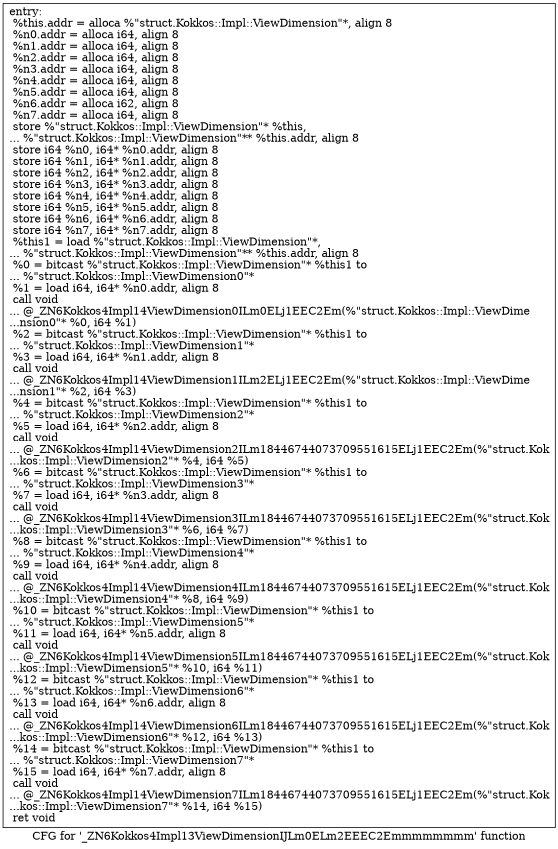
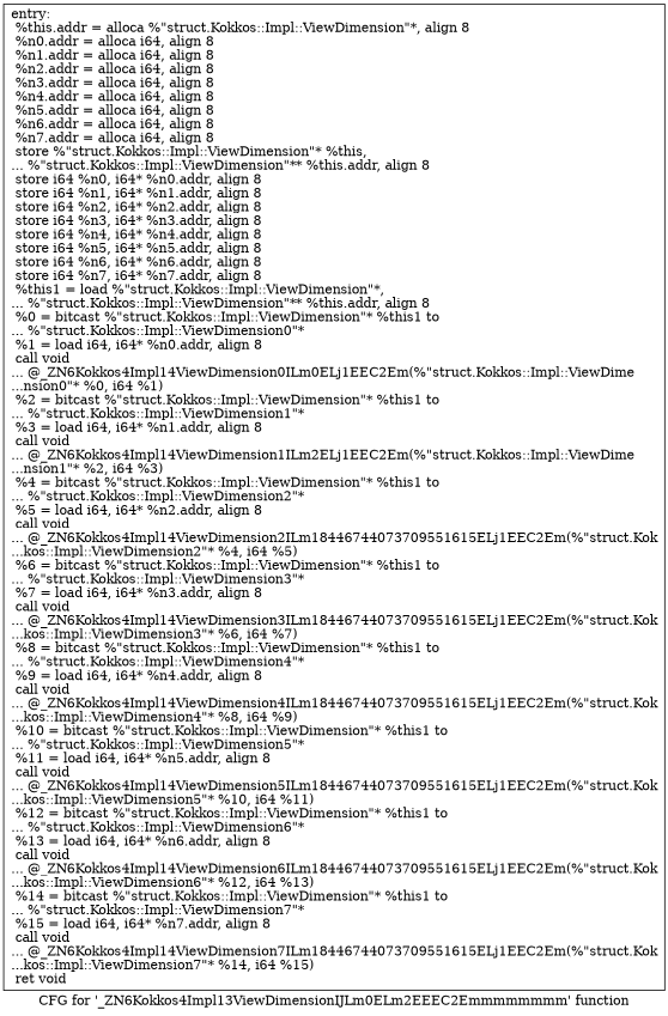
  digraph {
    label="CFG for '_ZN6Kokkos4Impl13ViewDimensionIJLm0ELm2EEEC2Emmmmmmmm' function"
-   n1 [label="{entry:\l  %this.addr = alloca %\"struct.Kokkos::Impl::ViewDimension\"*, align 8\l  %n0.addr = alloca i64, align 8\l  %n1.addr = alloca i64, align 8\l  %n2.addr = alloca i64, align 8\l  %n3.addr = alloca i64, align 8\l  %n4.addr = alloca i64, align 8\l  %n5.addr = alloca i64, align 8\l  %n6.addr = alloca i62, align 8\l  %n7.addr = alloca i64, align 8\l  store %\"struct.Kokkos::Impl::ViewDimension\"* %this,\l... %\"struct.Kokkos::Impl::ViewDimension\"** %this.addr, align 8\l  store i64 %n0, i64* %n0.addr, align 8\l  store i64 %n1, i64* %n1.addr, align 8\l  store i64 %n2, i64* %n2.addr, align 8\l  store i64 %n3, i64* %n3.addr, align 8\l  store i64 %n4, i64* %n4.addr, align 8\l  store i64 %n5, i64* %n5.addr, align 8\l  store i64 %n6, i64* %n6.addr, align 8\l  store i64 %n7, i64* %n7.addr, align 8\l  %this1 = load %\"struct.Kokkos::Impl::ViewDimension\"*,\l... %\"struct.Kokkos::Impl::ViewDimension\"** %this.addr, align 8\l  %0 = bitcast %\"struct.Kokkos::Impl::ViewDimension\"* %this1 to\l... %\"struct.Kokkos::Impl::ViewDimension0\"*\l  %1 = load i64, i64* %n0.addr, align 8\l  call void\l... @_ZN6Kokkos4Impl14ViewDimension0ILm0ELj1EEC2Em(%\"struct.Kokkos::Impl::ViewDime\l...nsion0\"* %0, i64 %1)\l  %2 = bitcast %\"struct.Kokkos::Impl::ViewDimension\"* %this1 to\l... %\"struct.Kokkos::Impl::ViewDimension1\"*\l  %3 = load i64, i64* %n1.addr, align 8\l  call void\l... @_ZN6Kokkos4Impl14ViewDimension1ILm2ELj1EEC2Em(%\"struct.Kokkos::Impl::ViewDime\l...nsion1\"* %2, i64 %3)\l  %4 = bitcast %\"struct.Kokkos::Impl::ViewDimension\"* %this1 to\l... %\"struct.Kokkos::Impl::ViewDimension2\"*\l  %5 = load i64, i64* %n2.addr, align 8\l  call void\l... @_ZN6Kokkos4Impl14ViewDimension2ILm18446744073709551615ELj1EEC2Em(%\"struct.Kok\l...kos::Impl::ViewDimension2\"* %4, i64 %5)\l  %6 = bitcast %\"struct.Kokkos::Impl::ViewDimension\"* %this1 to\l... %\"struct.Kokkos::Impl::ViewDimension3\"*\l  %7 = load i64, i64* %n3.addr, align 8\l  call void\l... @_ZN6Kokkos4Impl14ViewDimension3ILm18446744073709551615ELj1EEC2Em(%\"struct.Kok\l...kos::Impl::ViewDimension3\"* %6, i64 %7)\l  %8 = bitcast %\"struct.Kokkos::Impl::ViewDimension\"* %this1 to\l... %\"struct.Kokkos::Impl::ViewDimension4\"*\l  %9 = load i64, i64* %n4.addr, align 8\l  call void\l... @_ZN6Kokkos4Impl14ViewDimension4ILm18446744073709551615ELj1EEC2Em(%\"struct.Kok\l...kos::Impl::ViewDimension4\"* %8, i64 %9)\l  %10 = bitcast %\"struct.Kokkos::Impl::ViewDimension\"* %this1 to\l... %\"struct.Kokkos::Impl::ViewDimension5\"*\l  %11 = load i64, i64* %n5.addr, align 8\l  call void\l... @_ZN6Kokkos4Impl14ViewDimension5ILm18446744073709551615ELj1EEC2Em(%\"struct.Kok\l...kos::Impl::ViewDimension5\"* %10, i64 %11)\l  %12 = bitcast %\"struct.Kokkos::Impl::ViewDimension\"* %this1 to\l... %\"struct.Kokkos::Impl::ViewDimension6\"*\l  %13 = load i64, i64* %n6.addr, align 8\l  call void\l... @_ZN6Kokkos4Impl14ViewDimension6ILm18446744073709551615ELj1EEC2Em(%\"struct.Kok\l...kos::Impl::ViewDimension6\"* %12, i64 %13)\l  %14 = bitcast %\"struct.Kokkos::Impl::ViewDimension\"* %this1 to\l... %\"struct.Kokkos::Impl::ViewDimension7\"*\l  %15 = load i64, i64* %n7.addr, align 8\l  call void\l... @_ZN6Kokkos4Impl14ViewDimension7ILm18446744073709551615ELj1EEC2Em(%\"struct.Kok\l...kos::Impl::ViewDimension7\"* %14, i64 %15)\l  ret void\l}" shape=record]
+   n1 [label="{entry:\l  %this.addr = alloca %\"struct.Kokkos::Impl::ViewDimension\"*, align 8\l  %n0.addr = alloca i64, align 8\l  %n1.addr = alloca i64, align 8\l  %n2.addr = alloca i64, align 8\l  %n3.addr = alloca i64, align 8\l  %n4.addr = alloca i64, align 8\l  %n5.addr = alloca i64, align 8\l  %n6.addr = alloca i64, align 8\l  %n7.addr = alloca i64, align 8\l  store %\"struct.Kokkos::Impl::ViewDimension\"* %this,\l... %\"struct.Kokkos::Impl::ViewDimension\"** %this.addr, align 8\l  store i64 %n0, i64* %n0.addr, align 8\l  store i64 %n1, i64* %n1.addr, align 8\l  store i64 %n2, i64* %n2.addr, align 8\l  store i64 %n3, i64* %n3.addr, align 8\l  store i64 %n4, i64* %n4.addr, align 8\l  store i64 %n5, i64* %n5.addr, align 8\l  store i64 %n6, i64* %n6.addr, align 8\l  store i64 %n7, i64* %n7.addr, align 8\l  %this1 = load %\"struct.Kokkos::Impl::ViewDimension\"*,\l... %\"struct.Kokkos::Impl::ViewDimension\"** %this.addr, align 8\l  %0 = bitcast %\"struct.Kokkos::Impl::ViewDimension\"* %this1 to\l... %\"struct.Kokkos::Impl::ViewDimension0\"*\l  %1 = load i64, i64* %n0.addr, align 8\l  call void\l... @_ZN6Kokkos4Impl14ViewDimension0ILm0ELj1EEC2Em(%\"struct.Kokkos::Impl::ViewDime\l...nsion0\"* %0, i64 %1)\l  %2 = bitcast %\"struct.Kokkos::Impl::ViewDimension\"* %this1 to\l... %\"struct.Kokkos::Impl::ViewDimension1\"*\l  %3 = load i64, i64* %n1.addr, align 8\l  call void\l... @_ZN6Kokkos4Impl14ViewDimension1ILm2ELj1EEC2Em(%\"struct.Kokkos::Impl::ViewDime\l...nsion1\"* %2, i64 %3)\l  %4 = bitcast %\"struct.Kokkos::Impl::ViewDimension\"* %this1 to\l... %\"struct.Kokkos::Impl::ViewDimension2\"*\l  %5 = load i64, i64* %n2.addr, align 8\l  call void\l... @_ZN6Kokkos4Impl14ViewDimension2ILm18446744073709551615ELj1EEC2Em(%\"struct.Kok\l...kos::Impl::ViewDimension2\"* %4, i64 %5)\l  %6 = bitcast %\"struct.Kokkos::Impl::ViewDimension\"* %this1 to\l... %\"struct.Kokkos::Impl::ViewDimension3\"*\l  %7 = load i64, i64* %n3.addr, align 8\l  call void\l... @_ZN6Kokkos4Impl14ViewDimension3ILm18446744073709551615ELj1EEC2Em(%\"struct.Kok\l...kos::Impl::ViewDimension3\"* %6, i64 %7)\l  %8 = bitcast %\"struct.Kokkos::Impl::ViewDimension\"* %this1 to\l... %\"struct.Kokkos::Impl::ViewDimension4\"*\l  %9 = load i64, i64* %n4.addr, align 8\l  call void\l... @_ZN6Kokkos4Impl14ViewDimension4ILm18446744073709551615ELj1EEC2Em(%\"struct.Kok\l...kos::Impl::ViewDimension4\"* %8, i64 %9)\l  %10 = bitcast %\"struct.Kokkos::Impl::ViewDimension\"* %this1 to\l... %\"struct.Kokkos::Impl::ViewDimension5\"*\l  %11 = load i64, i64* %n5.addr, align 8\l  call void\l... @_ZN6Kokkos4Impl14ViewDimension5ILm18446744073709551615ELj1EEC2Em(%\"struct.Kok\l...kos::Impl::ViewDimension5\"* %10, i64 %11)\l  %12 = bitcast %\"struct.Kokkos::Impl::ViewDimension\"* %this1 to\l... %\"struct.Kokkos::Impl::ViewDimension6\"*\l  %13 = load i64, i64* %n6.addr, align 8\l  call void\l... @_ZN6Kokkos4Impl14ViewDimension6ILm18446744073709551615ELj1EEC2Em(%\"struct.Kok\l...kos::Impl::ViewDimension6\"* %12, i64 %13)\l  %14 = bitcast %\"struct.Kokkos::Impl::ViewDimension\"* %this1 to\l... %\"struct.Kokkos::Impl::ViewDimension7\"*\l  %15 = load i64, i64* %n7.addr, align 8\l  call void\l... @_ZN6Kokkos4Impl14ViewDimension7ILm18446744073709551615ELj1EEC2Em(%\"struct.Kok\l...kos::Impl::ViewDimension7\"* %14, i64 %15)\l  ret void\l}" shape=record]
  }
